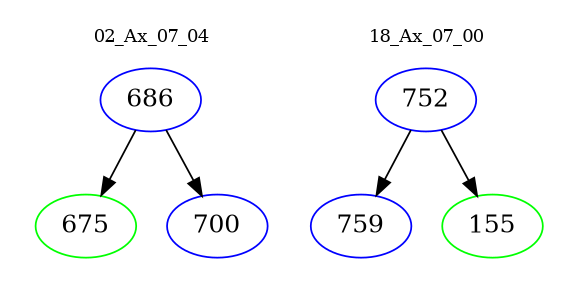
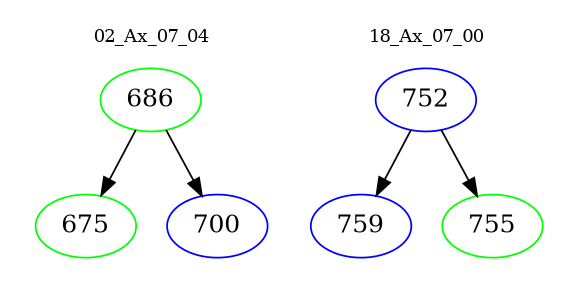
  digraph {
    node [color=blue]
    edge [color=black]
-   n1 [label=686]
+   n1 [color=green label=686]
    n2 [color=green label=675]
    n3 [label=700]
    n4 [label=752]
    n5 [label=759]
-   n6 [color=green label=155]
+   n6 [color=green label=755]
    subgraph cluster_1 {
      color=white
      fontsize=10
      label="02_Ax_07_04"
      n1
      n2
      n3
    }
    subgraph cluster_2 {
      color=white
      fontsize=10
      label="18_Ax_07_00"
      n4
      n5
      n6
    }
    n1 -> n2
    n1 -> n3
    n4 -> n5
    n4 -> n6
  }
